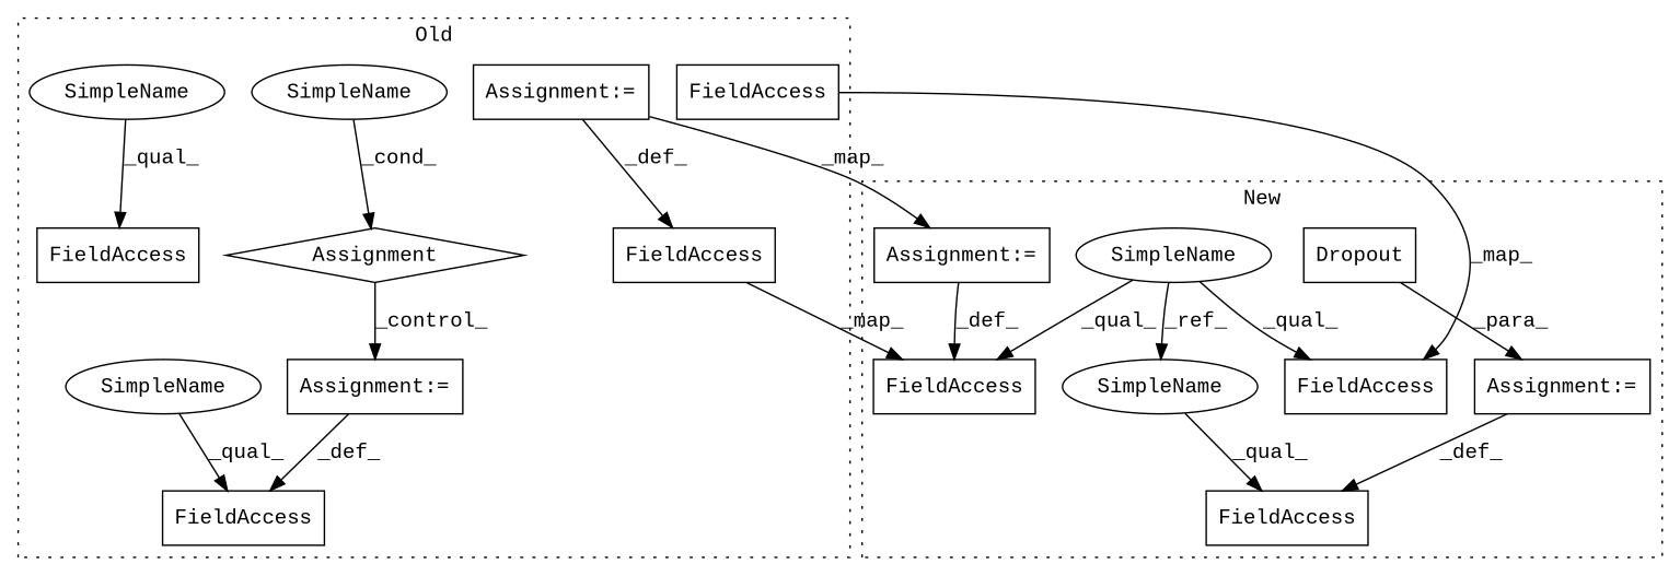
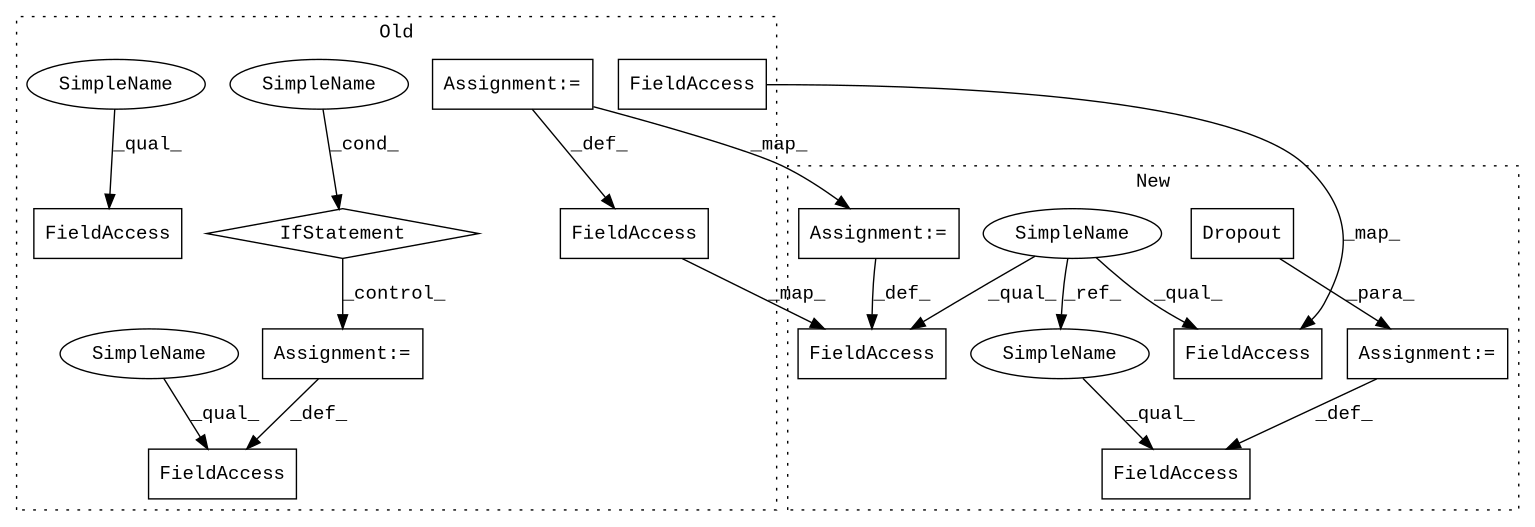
  digraph {
    fontname="Liberation Mono"
    node [a=22 l=1 s=1939 shape=box fontname="Liberation Mono"]
    edge [fontname="Liberation Mono"]
-   n1 [a=25 l="4,2" label=Assignment s="1786,1826" shape=diamond]
+   n1 [a=25 l="4,2" label=IfStatement s="1786,1826" shape=diamond]
    n2 [a=7 label="Assignment:=" s=1951]
    n3 [a=42 label=SimpleName shape=ellipse l="" s=""]
    n4 [l=12 label=FieldAccess]
    n5 [l=20 label=FieldAccess s=1320]
    n6 [l=15 label=FieldAccess s=2082]
    n7 [l=25 label=FieldAccess s=1546]
    n8 [a=7 label="Assignment:=" s=1571]
    n9 [a=42 l=4 label=SimpleName s=2082 shape=ellipse]
    n10 [a=42 l=4 label=SimpleName shape=ellipse]
    n11 [a=32 l="8,1" label=Dropout s="2104,2129"]
    n12 [a=7 label="Assignment:=" s=2103]
    n13 [l=22 label=FieldAccess s=2081]
    n14 [a=42 l=4 label=SimpleName s=1235 shape=ellipse]
    n15 [l=23 label=FieldAccess s=2179]
    n16 [l=25 label=FieldAccess s=1978]
    n17 [a=7 label="Assignment:=" s=2003]
    n18 [a=42 l=4 label=SimpleName s=2081 shape=ellipse]
    subgraph cluster_1 {
      label=Old
      style=dotted
      n1
      n2
      n3
      n4
      n5
      n6
      n7
      n8
      n9
      n10
    }
    subgraph cluster_2 {
      label=New
      style=dotted
      n11
      n12
      n13
      n14
      n15
      n16
      n17
      n18
    }
    n1 -> n2 [label=_control_]
    n2 -> n4 [label=_def_]
    n3 -> n1 [label=_cond_]
    n5 -> n15 [label=_map_]
    n7 -> n16 [label=_map_]
    n8 -> n7 [label=_def_]
    n8 -> n17 [label=_map_]
    n9 -> n6 [label=_qual_]
    n10 -> n4 [label=_qual_]
    n11 -> n12 [label=_para_]
    n12 -> n13 [label=_def_]
    n14 -> n15 [label=_qual_]
    n14 -> n16 [label=_qual_]
    n14 -> n18 [label=_ref_]
    n17 -> n16 [label=_def_]
    n18 -> n13 [label=_qual_]
  }
